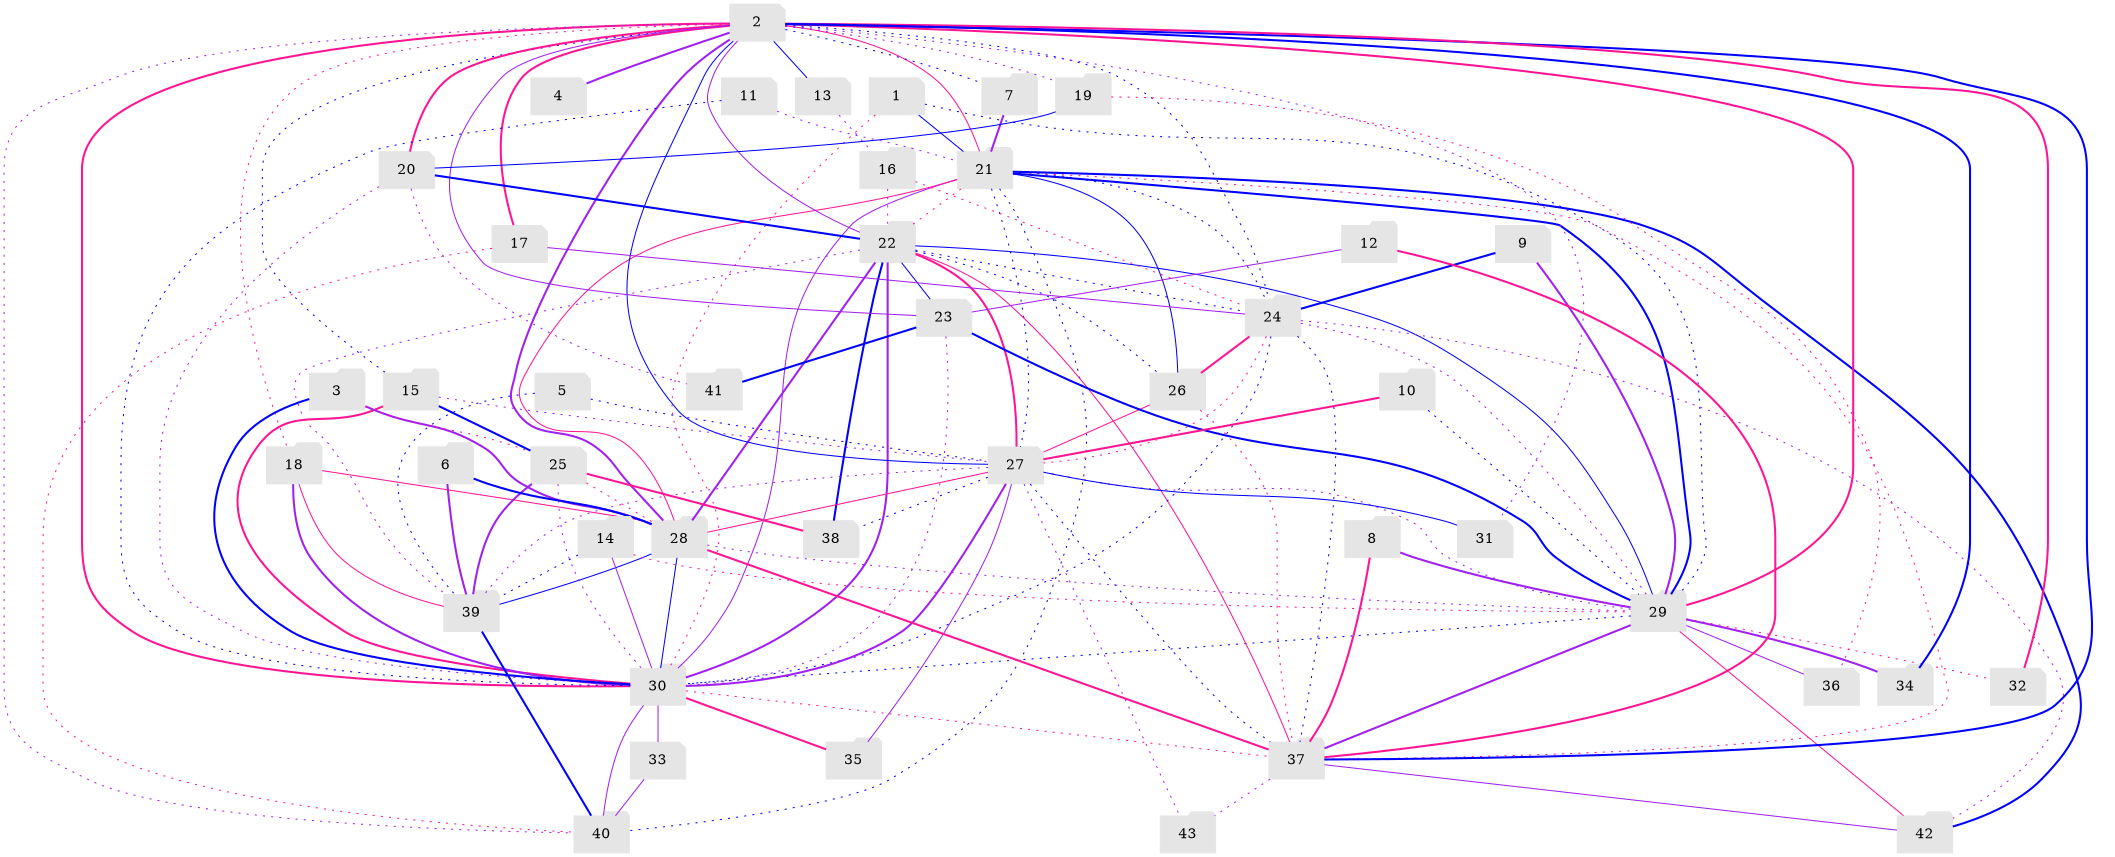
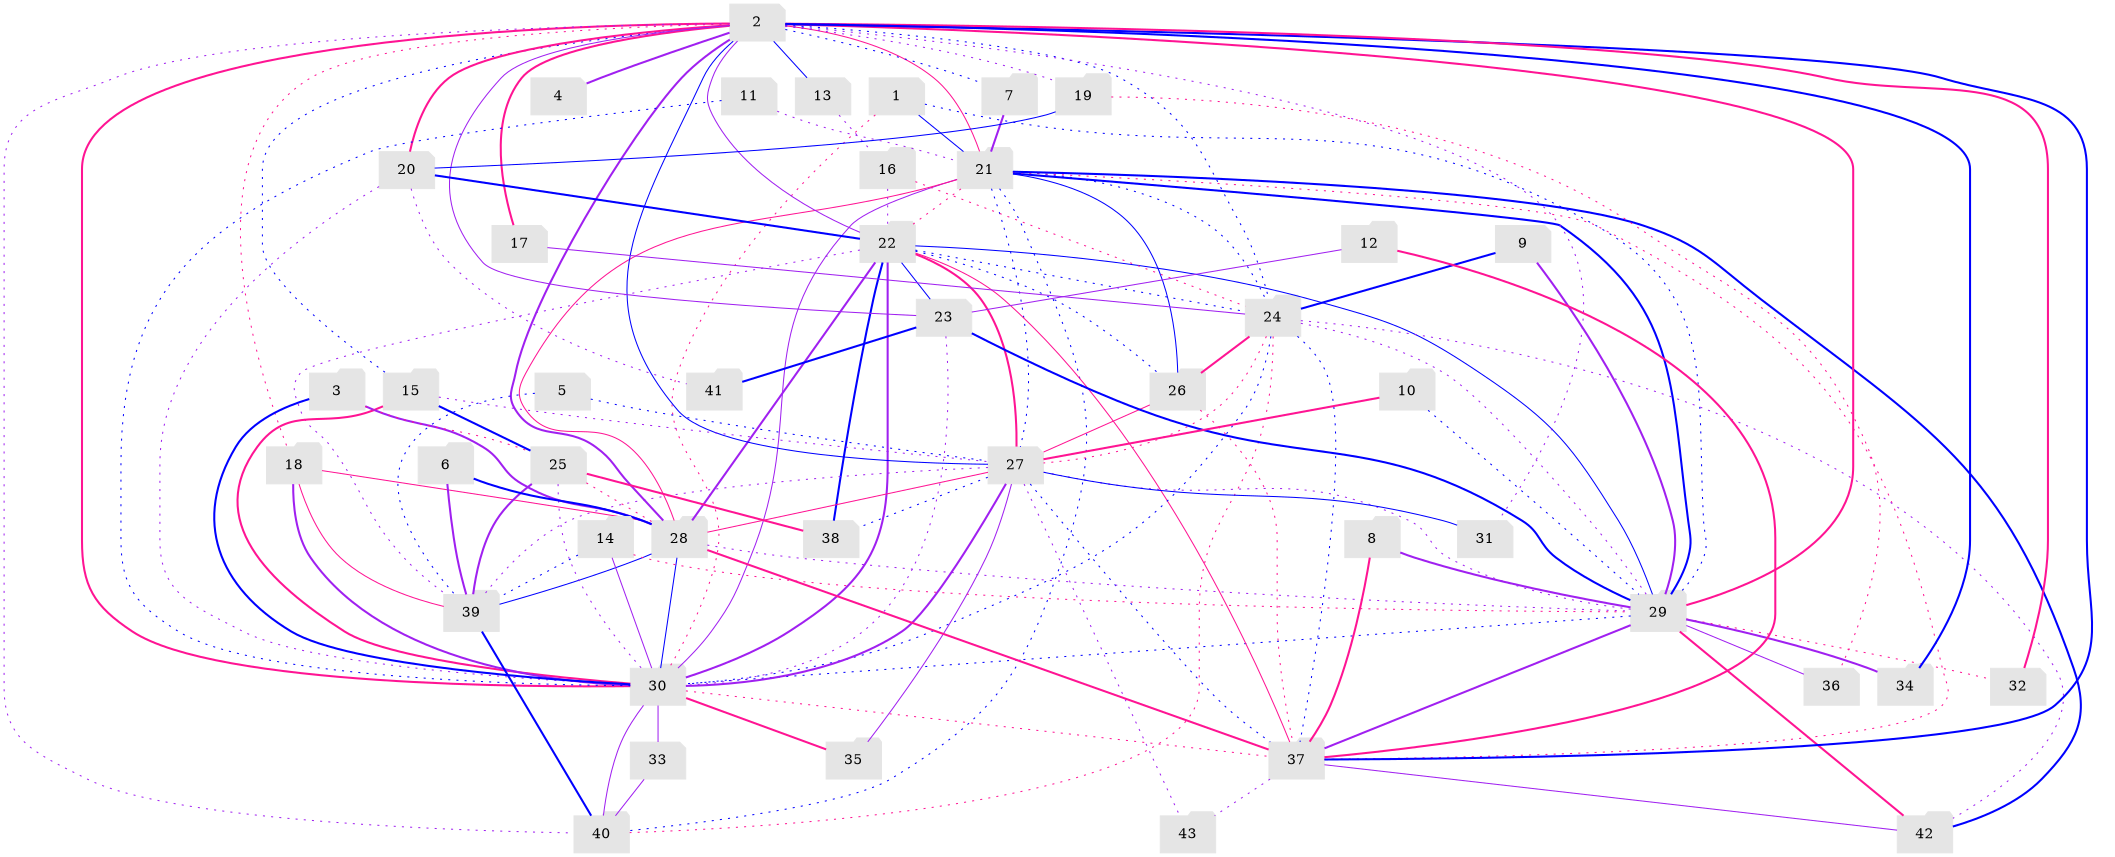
  graph {
    node [color=gray90 shape=folder style=filled]
    edge [color=purple style=dotted weight=1.0]
    1 [shape=note]
    21
    29
    30
    22
    24
    27 [shape=note]
    28
    37
    40
    26
    42
    32 [shape=note]
    34
    36 [shape=note]
    35
    33 [shape=note]
    2 [shape=note]
    4 [shape=note]
    7
    13 [shape=note]
    15
    17 [shape=note]
    18
    19
    20 [shape=note]
    23 [shape=note]
    31 [shape=note]
    16
    25 [shape=note]
    39
    41
    38 [shape=note]
    43
    3
    5 [shape=note]
    6
    8
    9 [shape=note]
    10
    11 [shape=note]
    12
    14
    1 -- 21 [color=blue style=solid]
    1 -- 29 [color=blue]
    1 -- 30 [color=deeppink]
    21 -- 29 [color=blue style=bold]
    21 -- 30 [style=solid weight=3.0]
    21 -- 22 [color=deeppink]
    21 -- 24 [color=blue weight=2.0]
    21 -- 27 [color=blue]
    21 -- 28 [color=deeppink style=solid]
    21 -- 37 [color=deeppink]
    21 -- 40 [color=blue]
    21 -- 26 [color=blue style=solid]
    21 -- 42 [color=blue style=bold]
    29 -- 30 [color=blue]
    29 -- 37 [style=bold]
-   29 -- 42 [color=deeppink style=solid]
+   29 -- 42 [color=deeppink style=bold]
    29 -- 32 [color=deeppink]
    29 -- 34 [style=bold]
    29 -- 36 [style=solid]
    30 -- 37 [color=deeppink]
    30 -- 40 [style=solid]
    30 -- 35 [color=deeppink style=bold]
    30 -- 33 [style=solid]
    22 -- 29 [color=blue style=solid]
    22 -- 30 [style=bold]
    22 -- 24 [color=blue]
    22 -- 27 [color=deeppink style=bold]
    22 -- 28 [style=bold weight=3.0]
    22 -- 37 [color=deeppink style=solid weight=2.0]
    22 -- 26 [color=blue]
    22 -- 23 [color=blue style=solid]
    22 -- 39
    22 -- 38 [color=blue style=bold]
    24 -- 29
    24 -- 30 [color=blue]
    24 -- 27 [color=deeppink]
    24 -- 37 [color=blue]
-   17 -- 40 [color=deeppink]
+   24 -- 40 [color=deeppink]
    24 -- 26 [color=deeppink style=bold]
    24 -- 42
    27 -- 29 [weight=2.0]
    27 -- 30 [style=bold]
    27 -- 28 [color=deeppink style=solid]
    27 -- 37 [color=blue weight=2.0]
    27 -- 35 [style=solid]
    27 -- 31 [color=blue style=solid]
    27 -- 39
    27 -- 38 [color=blue]
    27 -- 43
    28 -- 29
    28 -- 30 [color=blue style=solid weight=2.0]
    28 -- 37 [color=deeppink style=bold]
    28 -- 39 [color=blue style=solid]
    37 -- 42 [style=solid]
    37 -- 43
    26 -- 27 [color=deeppink style=solid]
    26 -- 37 [color=deeppink]
    33 -- 40 [style=solid]
    2 -- 21 [color=deeppink style=solid weight=2.0]
    2 -- 29 [color=deeppink style=bold weight=3.0]
    2 -- 30 [color=deeppink style=bold weight=3.0]
    2 -- 22 [style=solid weight=2.0]
    2 -- 24 [color=blue weight=4.0]
    2 -- 27 [color=blue style=solid weight=2.0]
    2 -- 28 [style=bold weight=2.0]
    2 -- 37 [color=blue style=bold weight=2.0]
    2 -- 40
    2 -- 32 [color=deeppink style=bold]
    2 -- 34 [color=blue style=bold]
    2 -- 4 [style=bold]
    2 -- 7 [color=blue]
    2 -- 13 [color=blue style=solid]
    2 -- 15 [color=blue]
    2 -- 17 [color=deeppink style=bold]
    2 -- 18 [color=deeppink]
    2 -- 19
    2 -- 20 [color=deeppink style=bold weight=2.0]
    2 -- 23 [style=solid]
    2 -- 31
    7 -- 21 [style=bold]
    13 -- 16
    15 -- 30 [color=deeppink style=bold]
    15 -- 27
    15 -- 25 [color=blue style=bold]
    17 -- 24 [style=solid]
    18 -- 30 [style=bold]
    18 -- 28 [color=deeppink style=solid]
    18 -- 39 [color=deeppink style=solid]
    19 -- 36 [color=deeppink]
    19 -- 20 [color=blue style=solid]
    20 -- 30
    20 -- 22 [color=blue style=bold]
    20 -- 41
    23 -- 29 [color=blue style=bold]
    23 -- 30
    23 -- 41 [color=blue style=bold]
    16 -- 22 [weight=2.0]
    16 -- 24 [color=deeppink]
    25 -- 30
    25 -- 28 [color=deeppink]
    25 -- 39 [style=bold]
    25 -- 38 [color=deeppink style=bold]
    39 -- 40 [color=blue style=bold]
    3 -- 30 [color=blue style=bold]
    3 -- 28 [style=bold]
    3 -- 25 [color=deeppink]
    5 -- 27 [color=blue]
    5 -- 39 [color=blue]
    6 -- 28 [color=blue style=bold]
    6 -- 39 [style=bold]
    8 -- 29 [style=bold]
    8 -- 37 [color=deeppink style=bold]
    9 -- 29 [style=bold]
    9 -- 24 [color=blue style=bold]
    10 -- 29 [color=blue]
    10 -- 27 [color=deeppink style=bold]
    11 -- 21
    11 -- 30 [color=blue]
    12 -- 37 [color=deeppink style=bold]
    12 -- 23 [style=solid]
    14 -- 29 [color=deeppink]
    14 -- 30 [style=solid]
    14 -- 39 [color=blue]
  }
